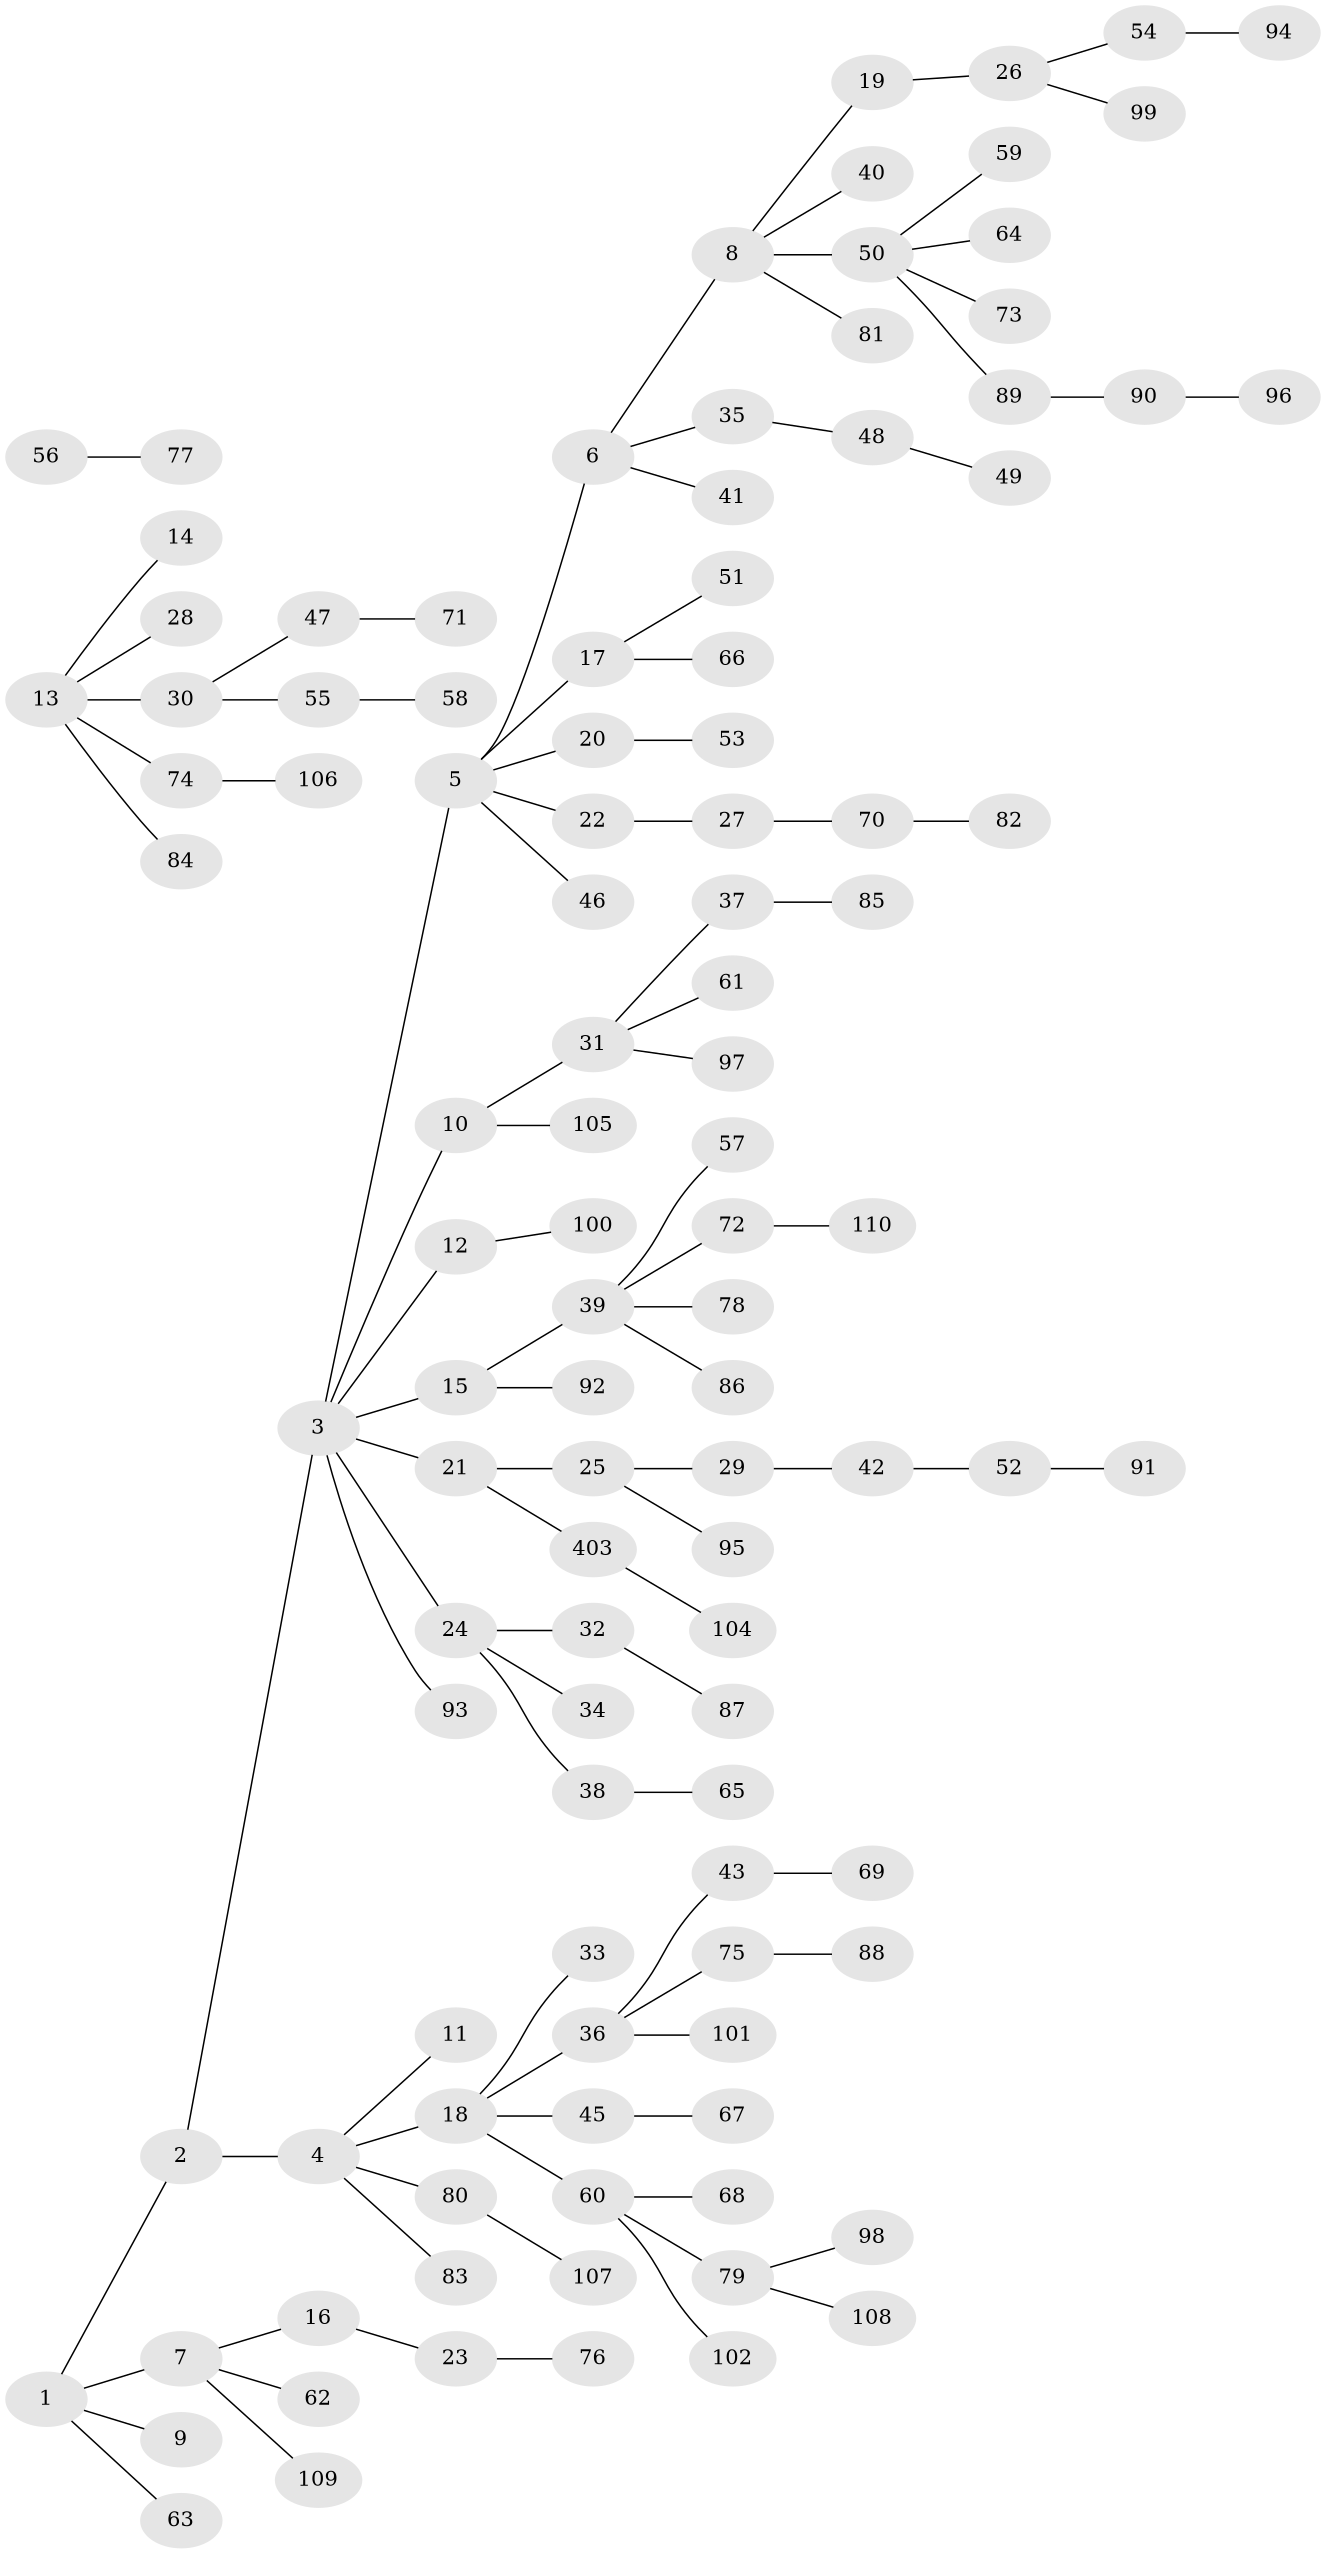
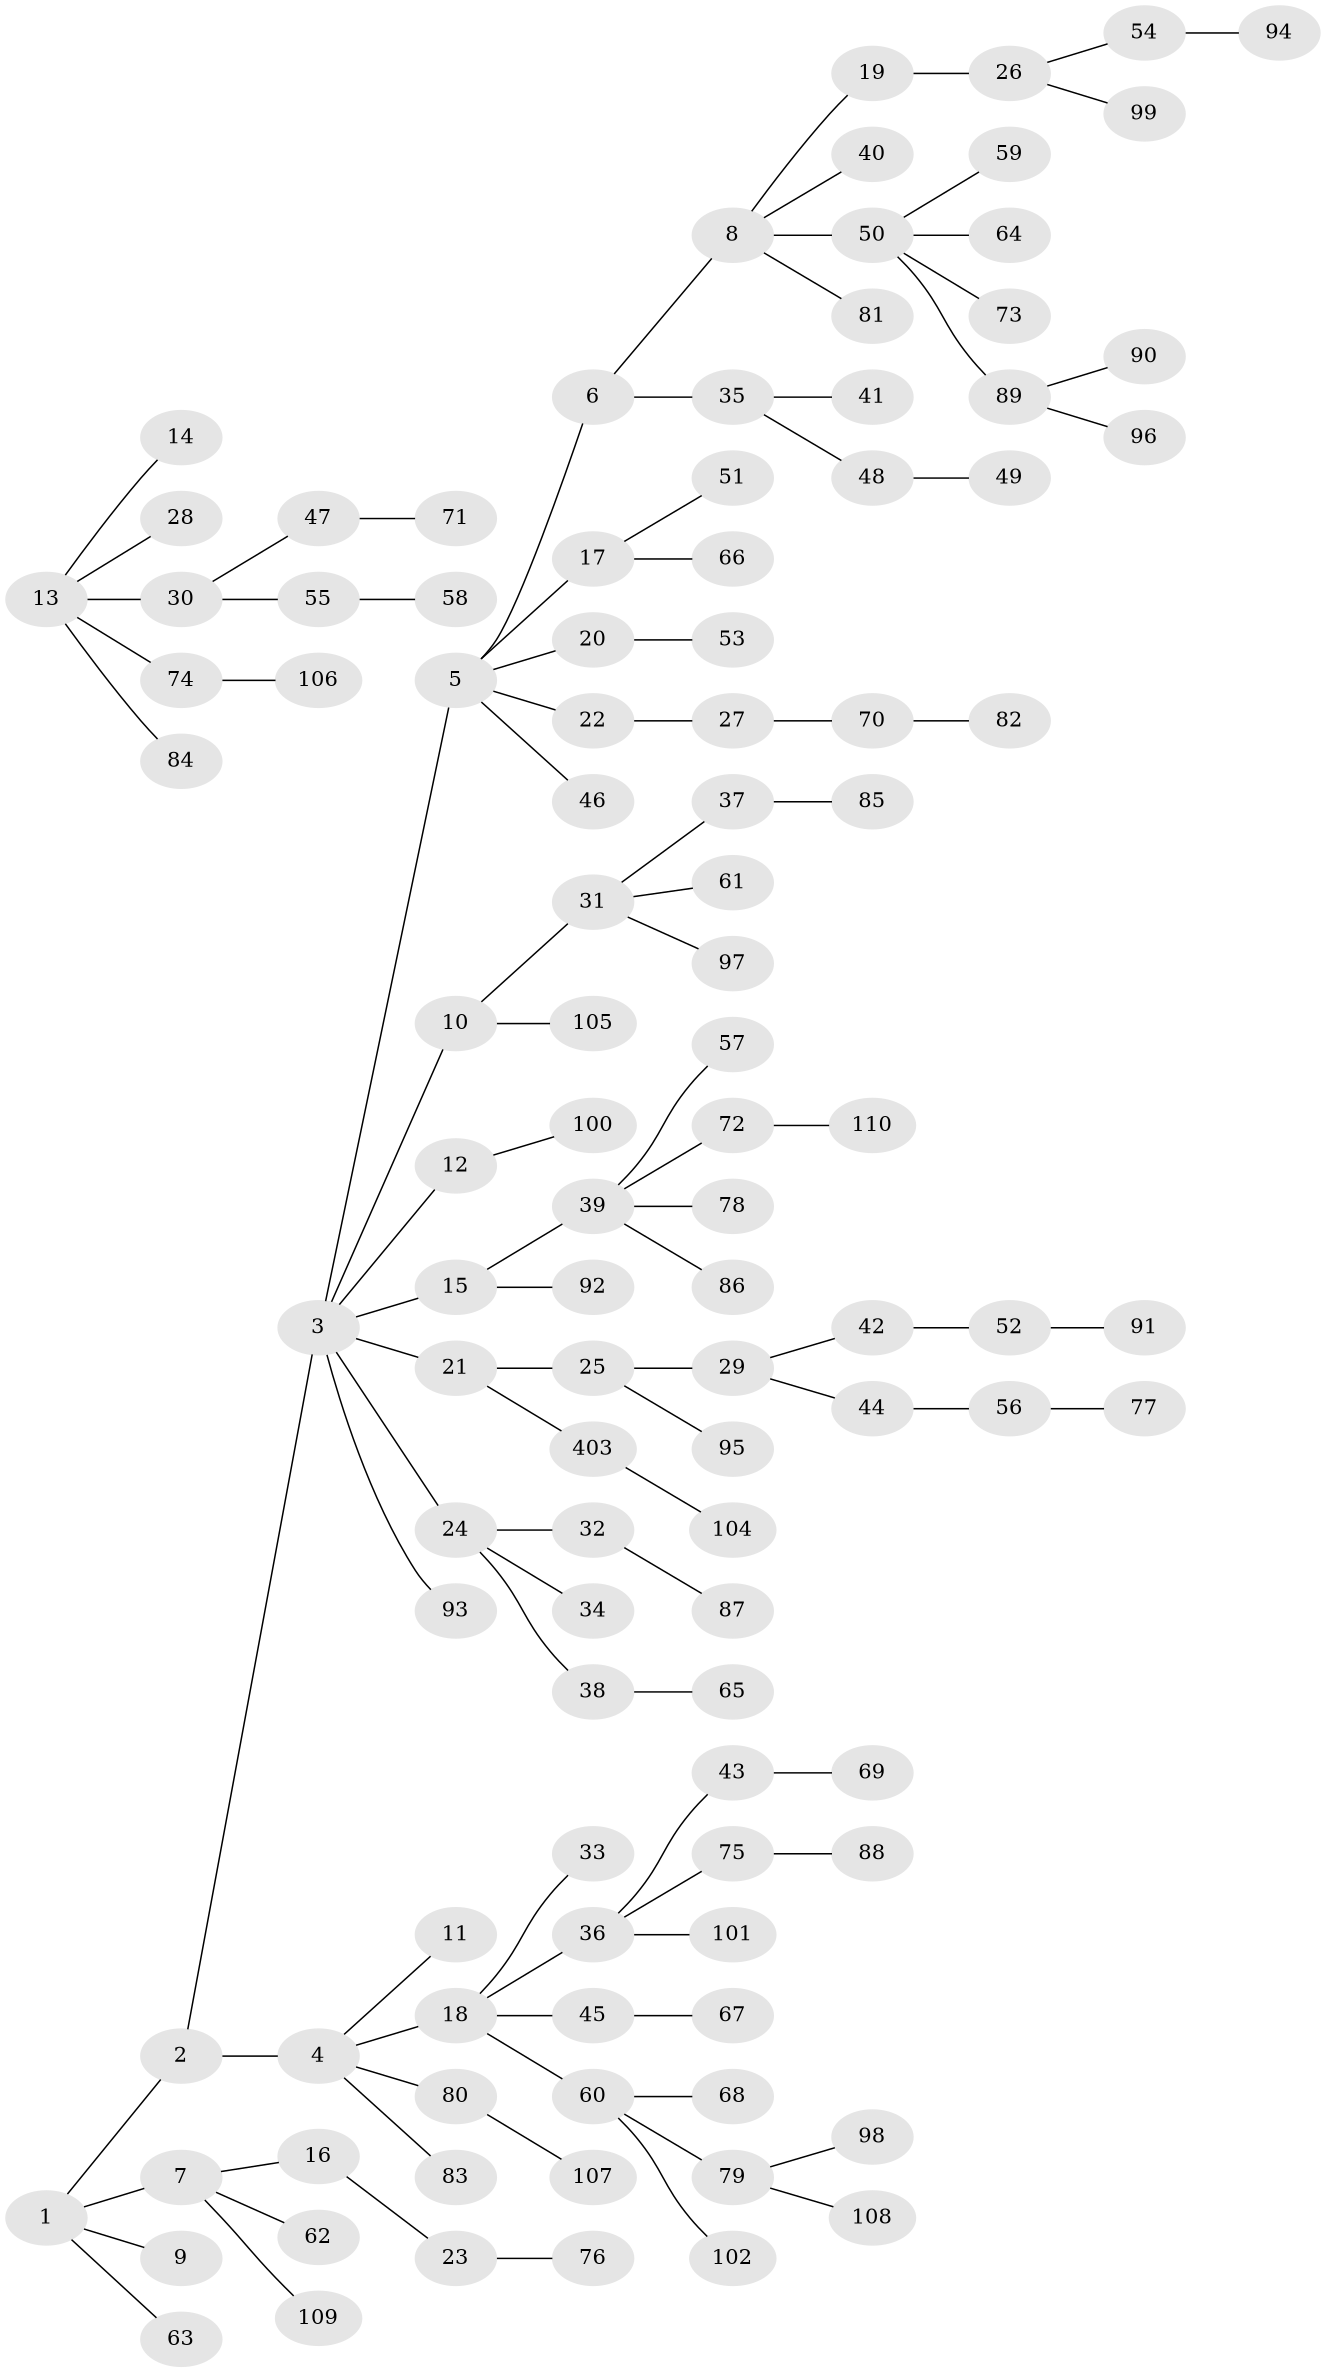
  graph {
    rankdir=LR
    node [color=gray90 style=filled]
    1
    2
    7
    9
    63
    3
    4
    16
    62
    109
    5
    10
    12
    15
    21
    24
    93
    11
    18
    80
    83
    6
    17
    20
    22
    46
    31
    105
    100
    39
    92
    25
    n33 [label=403]
    32
    34
    38
    33
    36
    45
    60
    107
    8
    35
    41
    51
    66
    53
    27
    19
    40
    50
    81
    48
    23
    13
    14
    28
    30
    74
    84
    26
    59
    64
    73
    89
    37
    61
    97
    47
    55
    106
    57
    72
    78
    86
    76
    43
    75
    101
    67
    68
    79
    102
    54
    99
    29
    95
    104
    70
    87
    65
    42
+   44
    94
    82
    52
    56
    71
    58
    85
    49
    69
    88
    110
    91
    77
    90
    96
    98
    108
    1 -- 2
    1 -- 7
    1 -- 9
    1 -- 63
    2 -- 3
    2 -- 4
    7 -- 16
    7 -- 62
    7 -- 109
    3 -- 5
    3 -- 10
    3 -- 12
    3 -- 15
    3 -- 21
    3 -- 24
    3 -- 93
    4 -- 11
    4 -- 18
    4 -- 80
    4 -- 83
    16 -- 23
    5 -- 6
    5 -- 17
    5 -- 20
    5 -- 22
    5 -- 46
    10 -- 31
    10 -- 105
    12 -- 100
    15 -- 39
    15 -- 92
    21 -- 25
    21 -- n33
    24 -- 32
    24 -- 34
    24 -- 38
    18 -- 33
    18 -- 36
    18 -- 45
    18 -- 60
    80 -- 107
    6 -- 8
    6 -- 35
-   6 -- 41
+   35 -- 41
    17 -- 51
    17 -- 66
    20 -- 53
    22 -- 27
    31 -- 37
    31 -- 61
    31 -- 97
    39 -- 57
    39 -- 72
    39 -- 78
    39 -- 86
    25 -- 29
    25 -- 95
    n33 -- 104
    32 -- 87
    38 -- 65
    36 -- 43
    36 -- 75
    36 -- 101
    45 -- 67
    60 -- 68
    60 -- 79
    60 -- 102
    8 -- 19
    8 -- 40
    8 -- 50
    8 -- 81
    35 -- 48
    27 -- 70
    19 -- 26
    50 -- 59
    50 -- 64
    50 -- 73
    50 -- 89
    48 -- 49
    23 -- 76
    13 -- 14
    13 -- 28
    13 -- 30
    13 -- 74
    13 -- 84
    30 -- 47
    30 -- 55
    74 -- 106
    26 -- 54
    26 -- 99
    89 -- 90
-   90 -- 96
+   89 -- 96
    37 -- 85
    47 -- 71
    55 -- 58
    72 -- 110
    43 -- 69
    75 -- 88
    79 -- 98
    79 -- 108
    54 -- 94
    29 -- 42
+   29 -- 44
    70 -- 82
    42 -- 52
+   44 -- 56
    52 -- 91
    56 -- 77
  }
